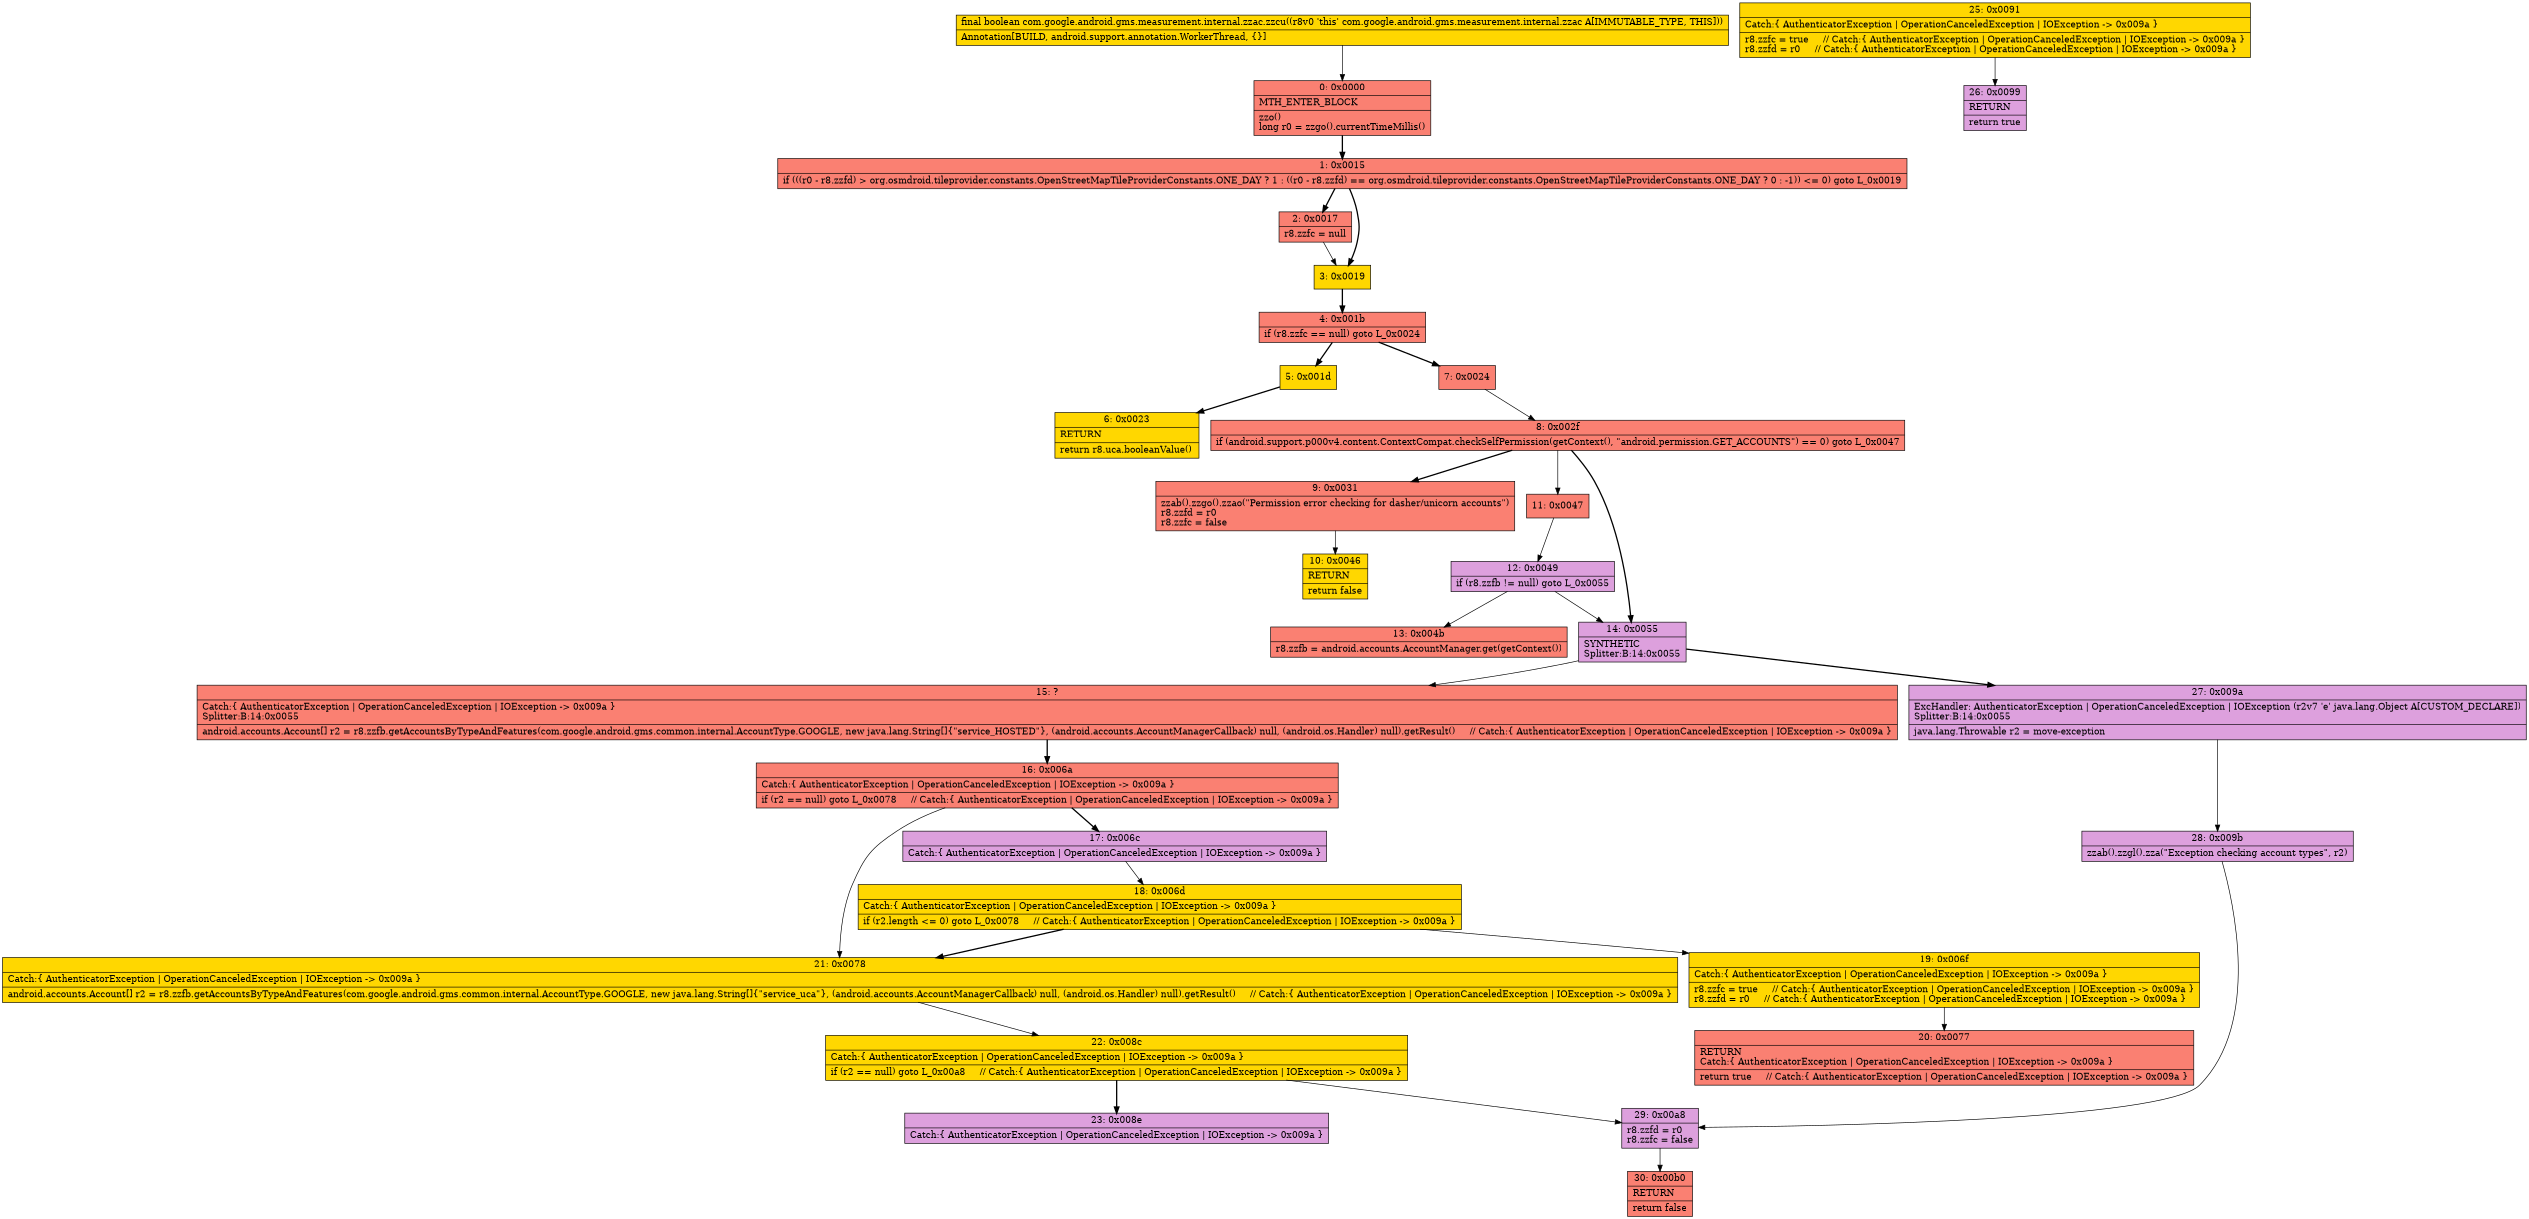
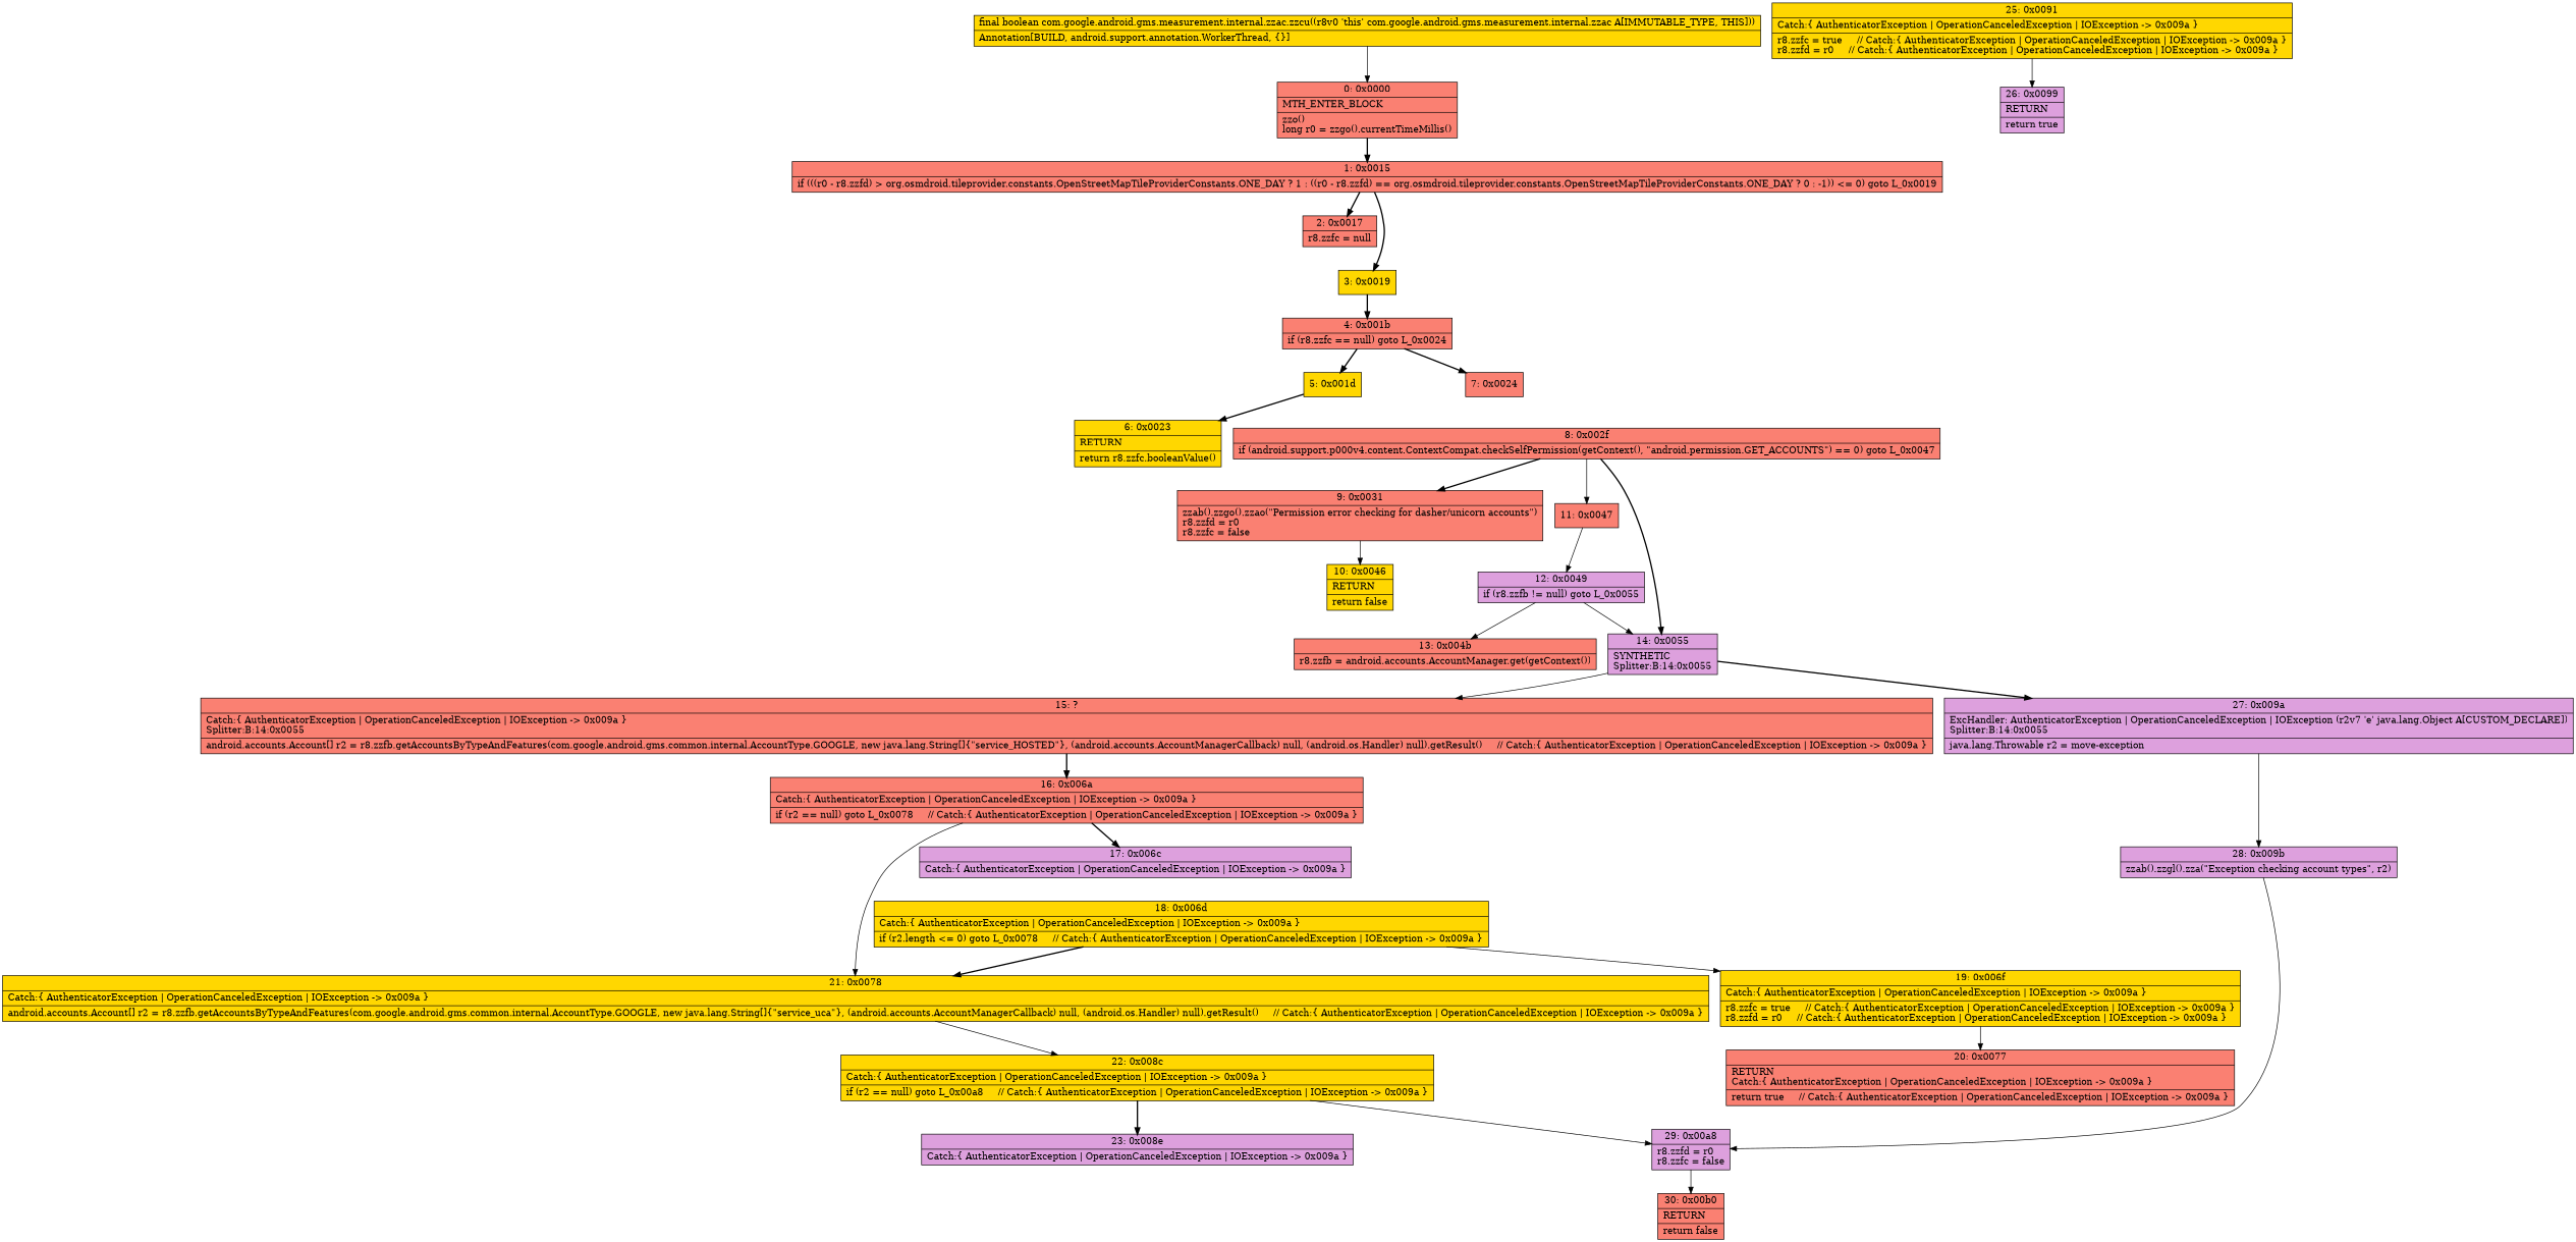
  digraph {
    fontname="DejaVu Serif"
    node [fillcolor=salmon fontname="DejaVu Serif" shape=record style=filled]
    edge [fontname="DejaVu Serif" style=solid]
    n1 [label="{0\:\ 0x0000|MTH_ENTER_BLOCK\l|zzo()\llong r0 = zzgo().currentTimeMillis()\l}"]
    n2 [label="{1\:\ 0x0015|if (((r0 \- r8.zzfd) \> org.osmdroid.tileprovider.constants.OpenStreetMapTileProviderConstants.ONE_DAY ? 1 : ((r0 \- r8.zzfd) == org.osmdroid.tileprovider.constants.OpenStreetMapTileProviderConstants.ONE_DAY ? 0 : \-1)) \<= 0) goto L_0x0019\l}"]
    n3 [label="{2\:\ 0x0017|r8.zzfc = null\l}"]
    n4 [fillcolor=gold label="{3\:\ 0x0019}"]
    n5 [label="{4\:\ 0x001b|if (r8.zzfc == null) goto L_0x0024\l}"]
    n6 [fillcolor=gold label="{5\:\ 0x001d}"]
    n7 [label="{7\:\ 0x0024}"]
-   n8 [fillcolor=gold label="{6\:\ 0x0023|RETURN\l|return r8.uca.booleanValue()\l}"]
+   n8 [fillcolor=gold label="{6\:\ 0x0023|RETURN\l|return r8.zzfc.booleanValue()\l}"]
    n9 [label="{8\:\ 0x002f|if (android.support.p000v4.content.ContextCompat.checkSelfPermission(getContext(), \"android.permission.GET_ACCOUNTS\") == 0) goto L_0x0047\l}"]
    n10 [label="{9\:\ 0x0031|zzab().zzgo().zzao(\"Permission error checking for dasher\/unicorn accounts\")\lr8.zzfd = r0\lr8.zzfc = false\l}"]
    n11 [label="{11\:\ 0x0047}"]
    n12 [fillcolor=plum label="{14\:\ 0x0055|SYNTHETIC\lSplitter:B:14:0x0055\l}"]
    n13 [fillcolor=gold label="{10\:\ 0x0046|RETURN\l|return false\l}"]
    n14 [fillcolor=plum label="{12\:\ 0x0049|if (r8.zzfb != null) goto L_0x0055\l}"]
    n15 [label="{13\:\ 0x004b|r8.zzfb = android.accounts.AccountManager.get(getContext())\l}"]
    n16 [label="{15\:\ ?|Catch:\{ AuthenticatorException \| OperationCanceledException \| IOException \-\> 0x009a \}\lSplitter:B:14:0x0055\l|android.accounts.Account[] r2 = r8.zzfb.getAccountsByTypeAndFeatures(com.google.android.gms.common.internal.AccountType.GOOGLE, new java.lang.String[]\{\"service_HOSTED\"\}, (android.accounts.AccountManagerCallback) null, (android.os.Handler) null).getResult()     \/\/ Catch:\{ AuthenticatorException \| OperationCanceledException \| IOException \-\> 0x009a \}\l}"]
    n17 [fillcolor=plum label="{27\:\ 0x009a|ExcHandler: AuthenticatorException \| OperationCanceledException \| IOException (r2v7 'e' java.lang.Object A[CUSTOM_DECLARE])\lSplitter:B:14:0x0055\l|java.lang.Throwable r2 = move\-exception\l}"]
    n18 [label="{16\:\ 0x006a|Catch:\{ AuthenticatorException \| OperationCanceledException \| IOException \-\> 0x009a \}\l|if (r2 == null) goto L_0x0078     \/\/ Catch:\{ AuthenticatorException \| OperationCanceledException \| IOException \-\> 0x009a \}\l}"]
    n19 [fillcolor=plum label="{28\:\ 0x009b|zzab().zzgl().zza(\"Exception checking account types\", r2)\l}"]
    n20 [fillcolor=plum label="{17\:\ 0x006c|Catch:\{ AuthenticatorException \| OperationCanceledException \| IOException \-\> 0x009a \}\l}"]
    n21 [fillcolor=gold label="{21\:\ 0x0078|Catch:\{ AuthenticatorException \| OperationCanceledException \| IOException \-\> 0x009a \}\l|android.accounts.Account[] r2 = r8.zzfb.getAccountsByTypeAndFeatures(com.google.android.gms.common.internal.AccountType.GOOGLE, new java.lang.String[]\{\"service_uca\"\}, (android.accounts.AccountManagerCallback) null, (android.os.Handler) null).getResult()     \/\/ Catch:\{ AuthenticatorException \| OperationCanceledException \| IOException \-\> 0x009a \}\l}"]
    n22 [fillcolor=gold label="{18\:\ 0x006d|Catch:\{ AuthenticatorException \| OperationCanceledException \| IOException \-\> 0x009a \}\l|if (r2.length \<= 0) goto L_0x0078     \/\/ Catch:\{ AuthenticatorException \| OperationCanceledException \| IOException \-\> 0x009a \}\l}"]
    n23 [fillcolor=gold label="{22\:\ 0x008c|Catch:\{ AuthenticatorException \| OperationCanceledException \| IOException \-\> 0x009a \}\l|if (r2 == null) goto L_0x00a8     \/\/ Catch:\{ AuthenticatorException \| OperationCanceledException \| IOException \-\> 0x009a \}\l}"]
    n24 [fillcolor=gold label="{19\:\ 0x006f|Catch:\{ AuthenticatorException \| OperationCanceledException \| IOException \-\> 0x009a \}\l|r8.zzfc = true     \/\/ Catch:\{ AuthenticatorException \| OperationCanceledException \| IOException \-\> 0x009a \}\lr8.zzfd = r0     \/\/ Catch:\{ AuthenticatorException \| OperationCanceledException \| IOException \-\> 0x009a \}\l}"]
    n25 [label="{20\:\ 0x0077|RETURN\lCatch:\{ AuthenticatorException \| OperationCanceledException \| IOException \-\> 0x009a \}\l|return true     \/\/ Catch:\{ AuthenticatorException \| OperationCanceledException \| IOException \-\> 0x009a \}\l}"]
    n26 [fillcolor=plum label="{23\:\ 0x008e|Catch:\{ AuthenticatorException \| OperationCanceledException \| IOException \-\> 0x009a \}\l}"]
    n27 [fillcolor=plum label="{29\:\ 0x00a8|r8.zzfd = r0\lr8.zzfc = false\l}"]
    n28 [label="{30\:\ 0x00b0|RETURN\l|return false\l}"]
    n29 [fillcolor=gold label="{25\:\ 0x0091|Catch:\{ AuthenticatorException \| OperationCanceledException \| IOException \-\> 0x009a \}\l|r8.zzfc = true     \/\/ Catch:\{ AuthenticatorException \| OperationCanceledException \| IOException \-\> 0x009a \}\lr8.zzfd = r0     \/\/ Catch:\{ AuthenticatorException \| OperationCanceledException \| IOException \-\> 0x009a \}\l}"]
    n30 [fillcolor=plum label="{26\:\ 0x0099|RETURN\l|return true\l}"]
    n31 [fillcolor=gold label="{final boolean com.google.android.gms.measurement.internal.zzac.zzcu((r8v0 'this' com.google.android.gms.measurement.internal.zzac A[IMMUTABLE_TYPE, THIS]))  | Annotation[BUILD, android.support.annotation.WorkerThread, \{\}]\l}"]
    n1 -> n2 [style=bold]
    n2 -> n3 [style=bold]
    n2 -> n4 [style=bold]
-   n3 -> n4
    n4 -> n5 [style=bold]
    n5 -> n6 [style=bold]
    n5 -> n7 [style=bold]
    n6 -> n8 [style=bold]
-   n7 -> n9
    n9 -> n10 [style=bold]
    n9 -> n11
    n9 -> n12 [style=bold]
    n10 -> n13
    n11 -> n14
    n12 -> n16
    n12 -> n17 [style=bold]
    n14 -> n12
    n14 -> n15
    n16 -> n18 [style=bold]
    n17 -> n19
    n18 -> n20 [style=bold]
    n18 -> n21
    n19 -> n27
-   n20 -> n22
    n21 -> n23
    n22 -> n21 [style=bold]
    n22 -> n24
    n23 -> n26 [style=bold]
    n23 -> n27
    n24 -> n25
    n27 -> n28
    n29 -> n30
    n31 -> n1
  }
